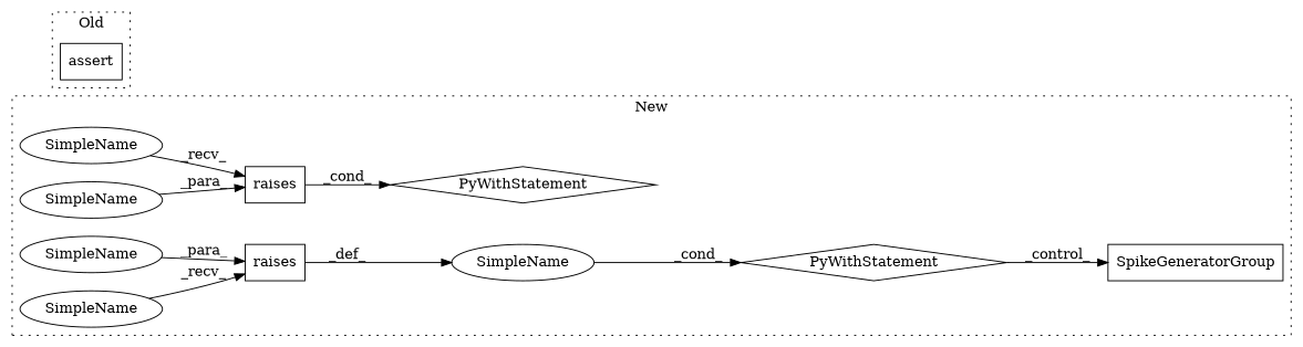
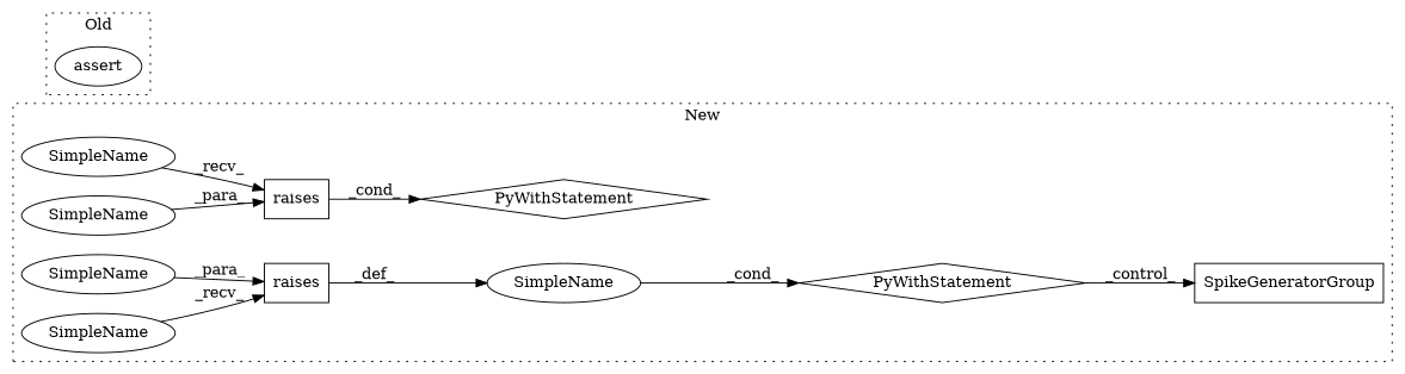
  digraph {
    rankdir=LR
    node [a=42 l="10,2" shape=ellipse]
    n1 [a=32 l="20,1" label=SpikeGeneratorGroup s="9196,9258" shape=box]
    n2 [label=SimpleName l=""]
    n3 [a=104 label=PyWithStatement s="9151,9186" shape=diamond]
    n4 [a=32 l="7,1" label=raises s="9168,9185" shape=box]
    n5 [a=32 l="7,1" label=raises s="9288,9305" shape=box]
    n6 [a=104 label=PyWithStatement s="9271,9306" shape=diamond]
    n7 [l=6 label=SimpleName s=9281]
    n8 [l=6 label=SimpleName s=9161]
    n9 [l=10 label=SimpleName s=9295]
    n10 [l=10 label=SimpleName s=9175]
-   n11 [a=32 l="14,1" label=assert s="9185,9276" shape=box]
+   n11 [a=32 l="14,1" label=assert s="9185,9276"]
    subgraph cluster_1 {
      label=New
      style=dotted
      n1
      n2
      n3
      n4
      n5
      n6
      n7
      n8
      n9
      n10
    }
    subgraph cluster_2 {
      label=Old
      style=dotted
      n11
    }
    n2 -> n3 [label=_cond_]
    n3 -> n1 [label=_control_]
    n4 -> n2 [label=_def_]
    n5 -> n6 [label=_cond_]
    n7 -> n5 [label=_recv_]
    n8 -> n4 [label=_recv_]
    n9 -> n5 [label=_para_]
    n10 -> n4 [label=_para_]
  }
